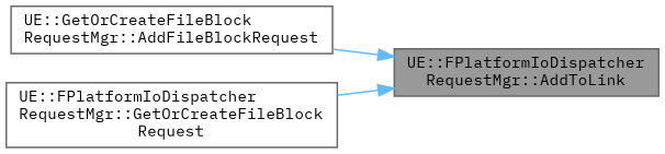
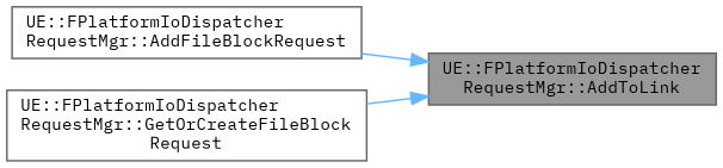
  digraph {
    rankdir=RL
    fontname="IBM Plex Mono"
    node [color=grey40 fillcolor=white fontname="IBM Plex Mono" fontsize=10 shape=box style=filled]
    edge [color=steelblue1 dir=back fontname="IBM Plex Mono" fontsize=10 labelfontname=Helvetica labelfontsize=10 style=solid]
    n1 [color=gray40 fillcolor=grey60 fontcolor=black height=0.2 label="UE::FPlatformIoDispatcher\lRequestMgr::AddToLink" width=0.4]
-   n2 [height=0.2 label="UE::GetOrCreateFileBlock\lRequestMgr::AddFileBlockRequest" width=0.4]
+   n2 [height=0.2 label="UE::FPlatformIoDispatcher\lRequestMgr::AddFileBlockRequest" width=0.4]
    n3 [height=0.2 label="UE::FPlatformIoDispatcher\lRequestMgr::GetOrCreateFileBlock\lRequest" width=0.4]
    n1 -> n2
    n1 -> n3
  }
